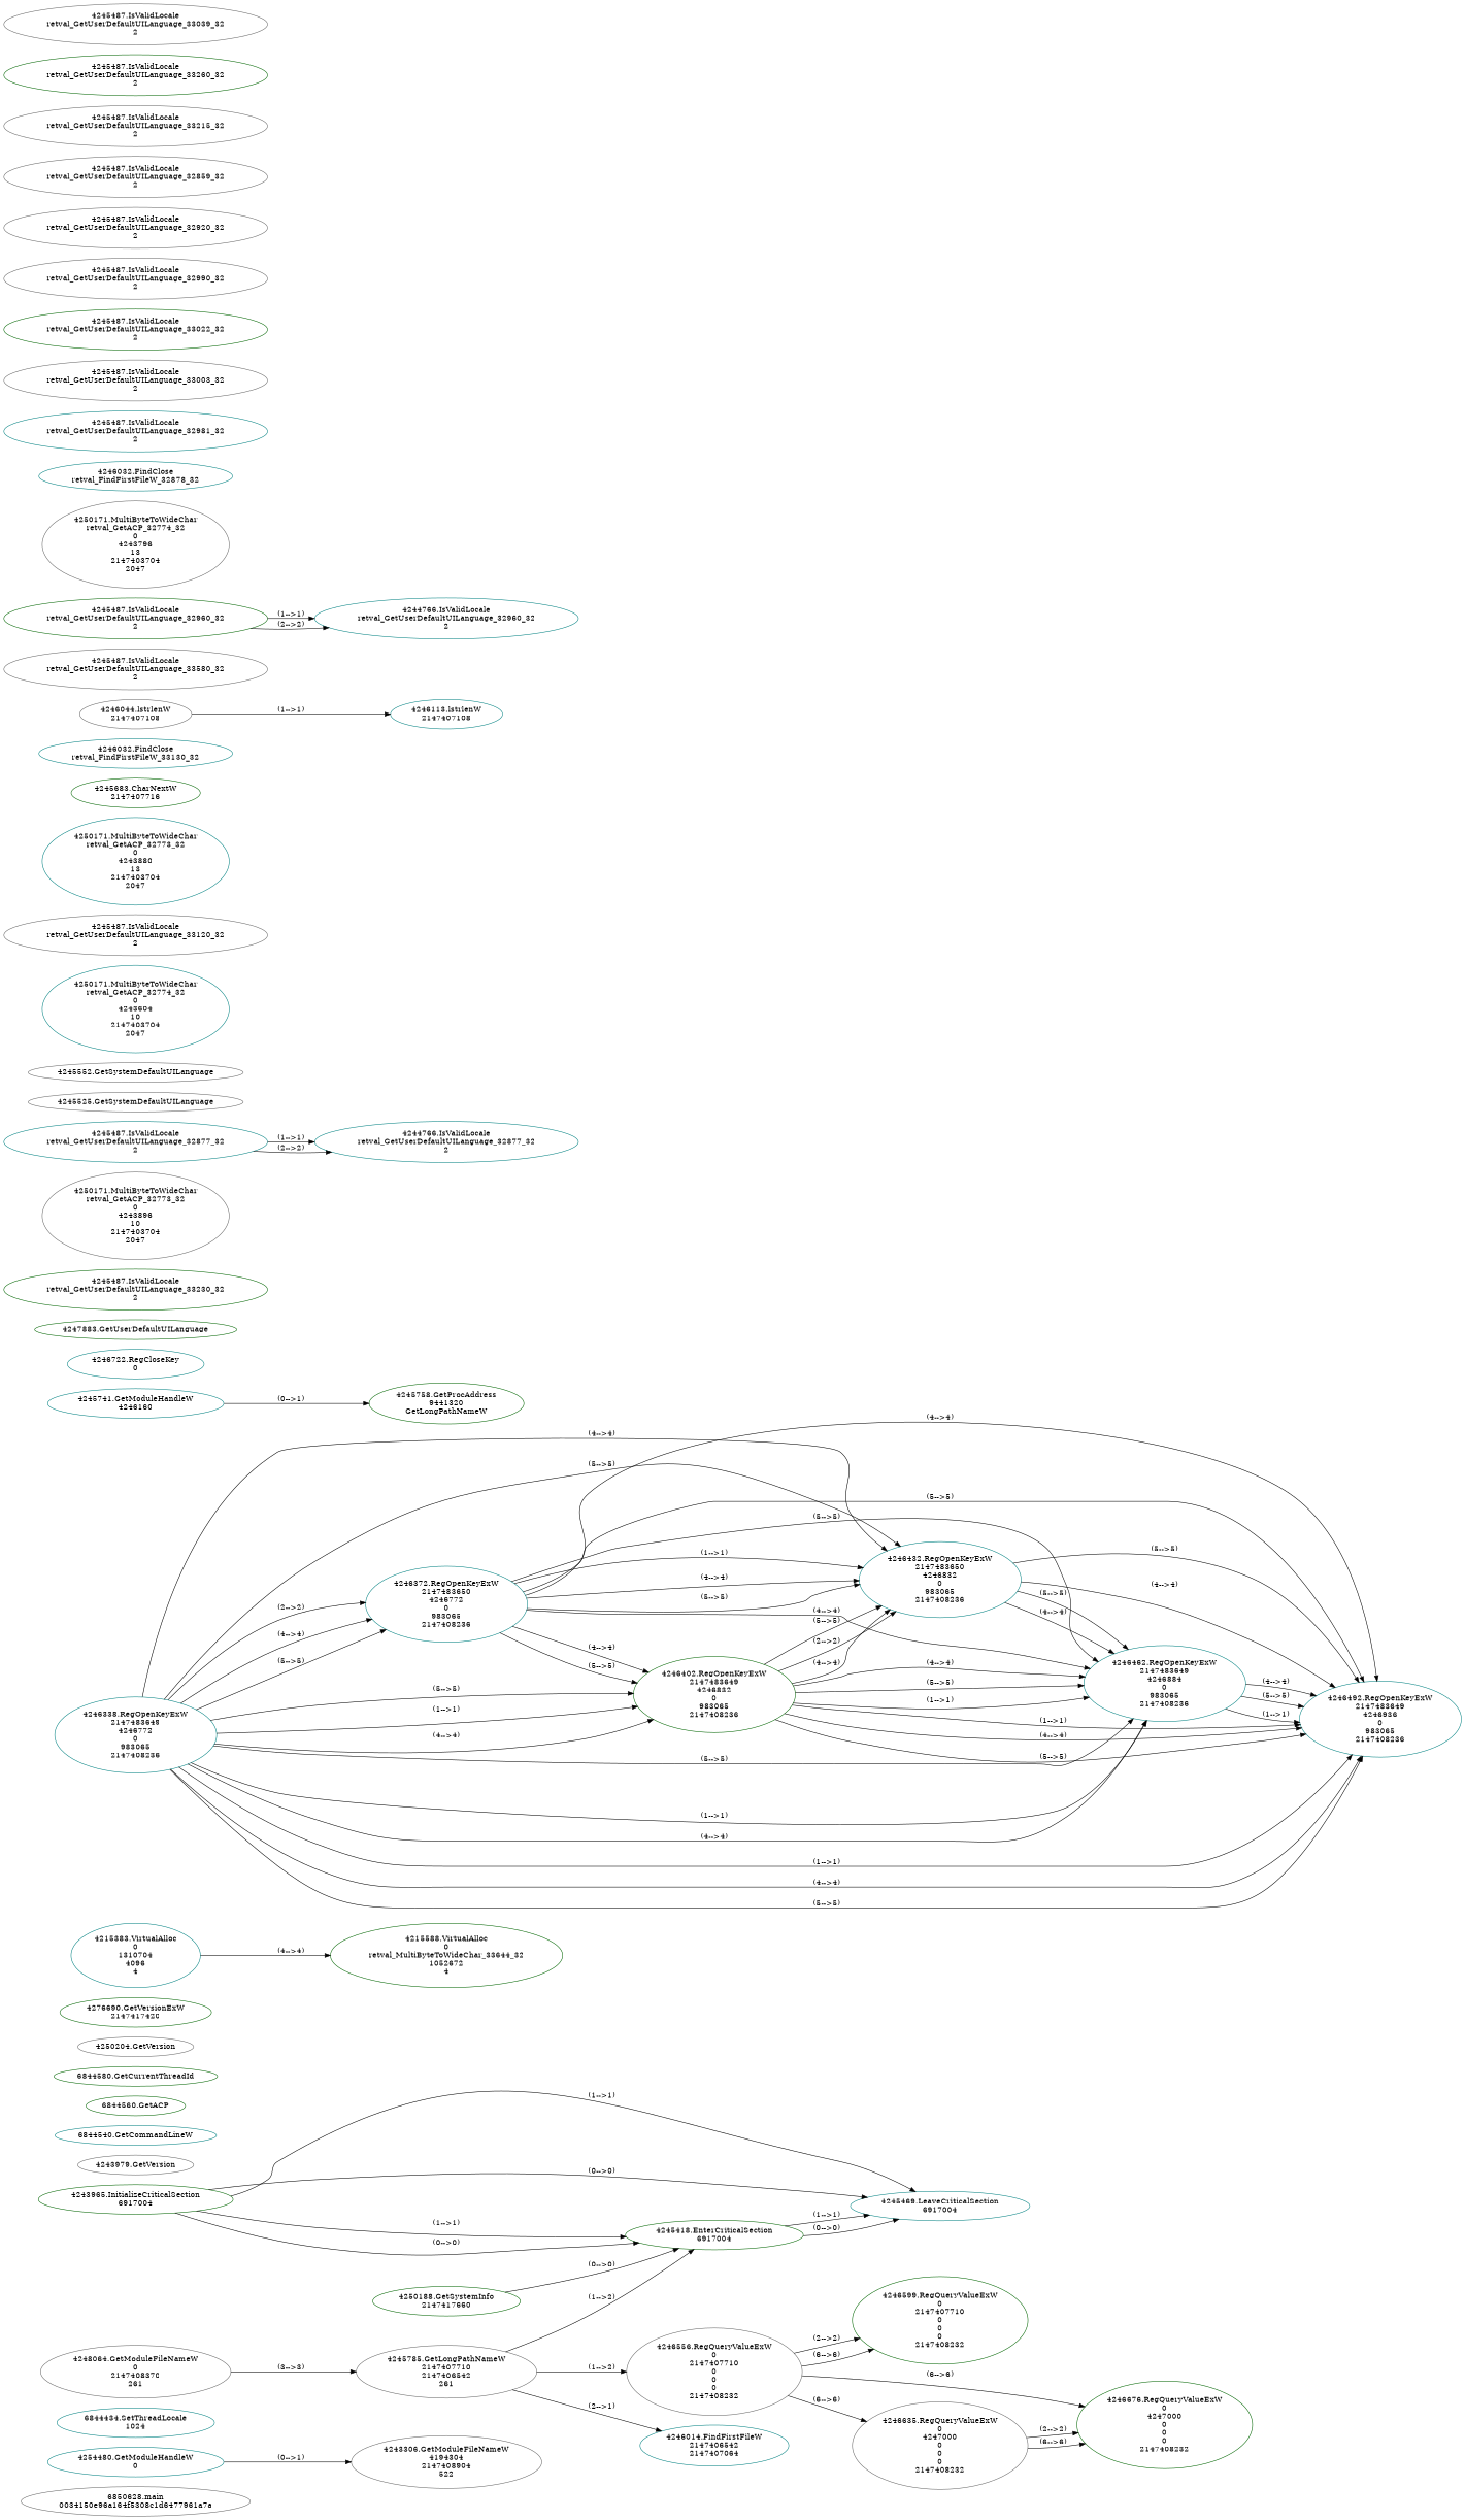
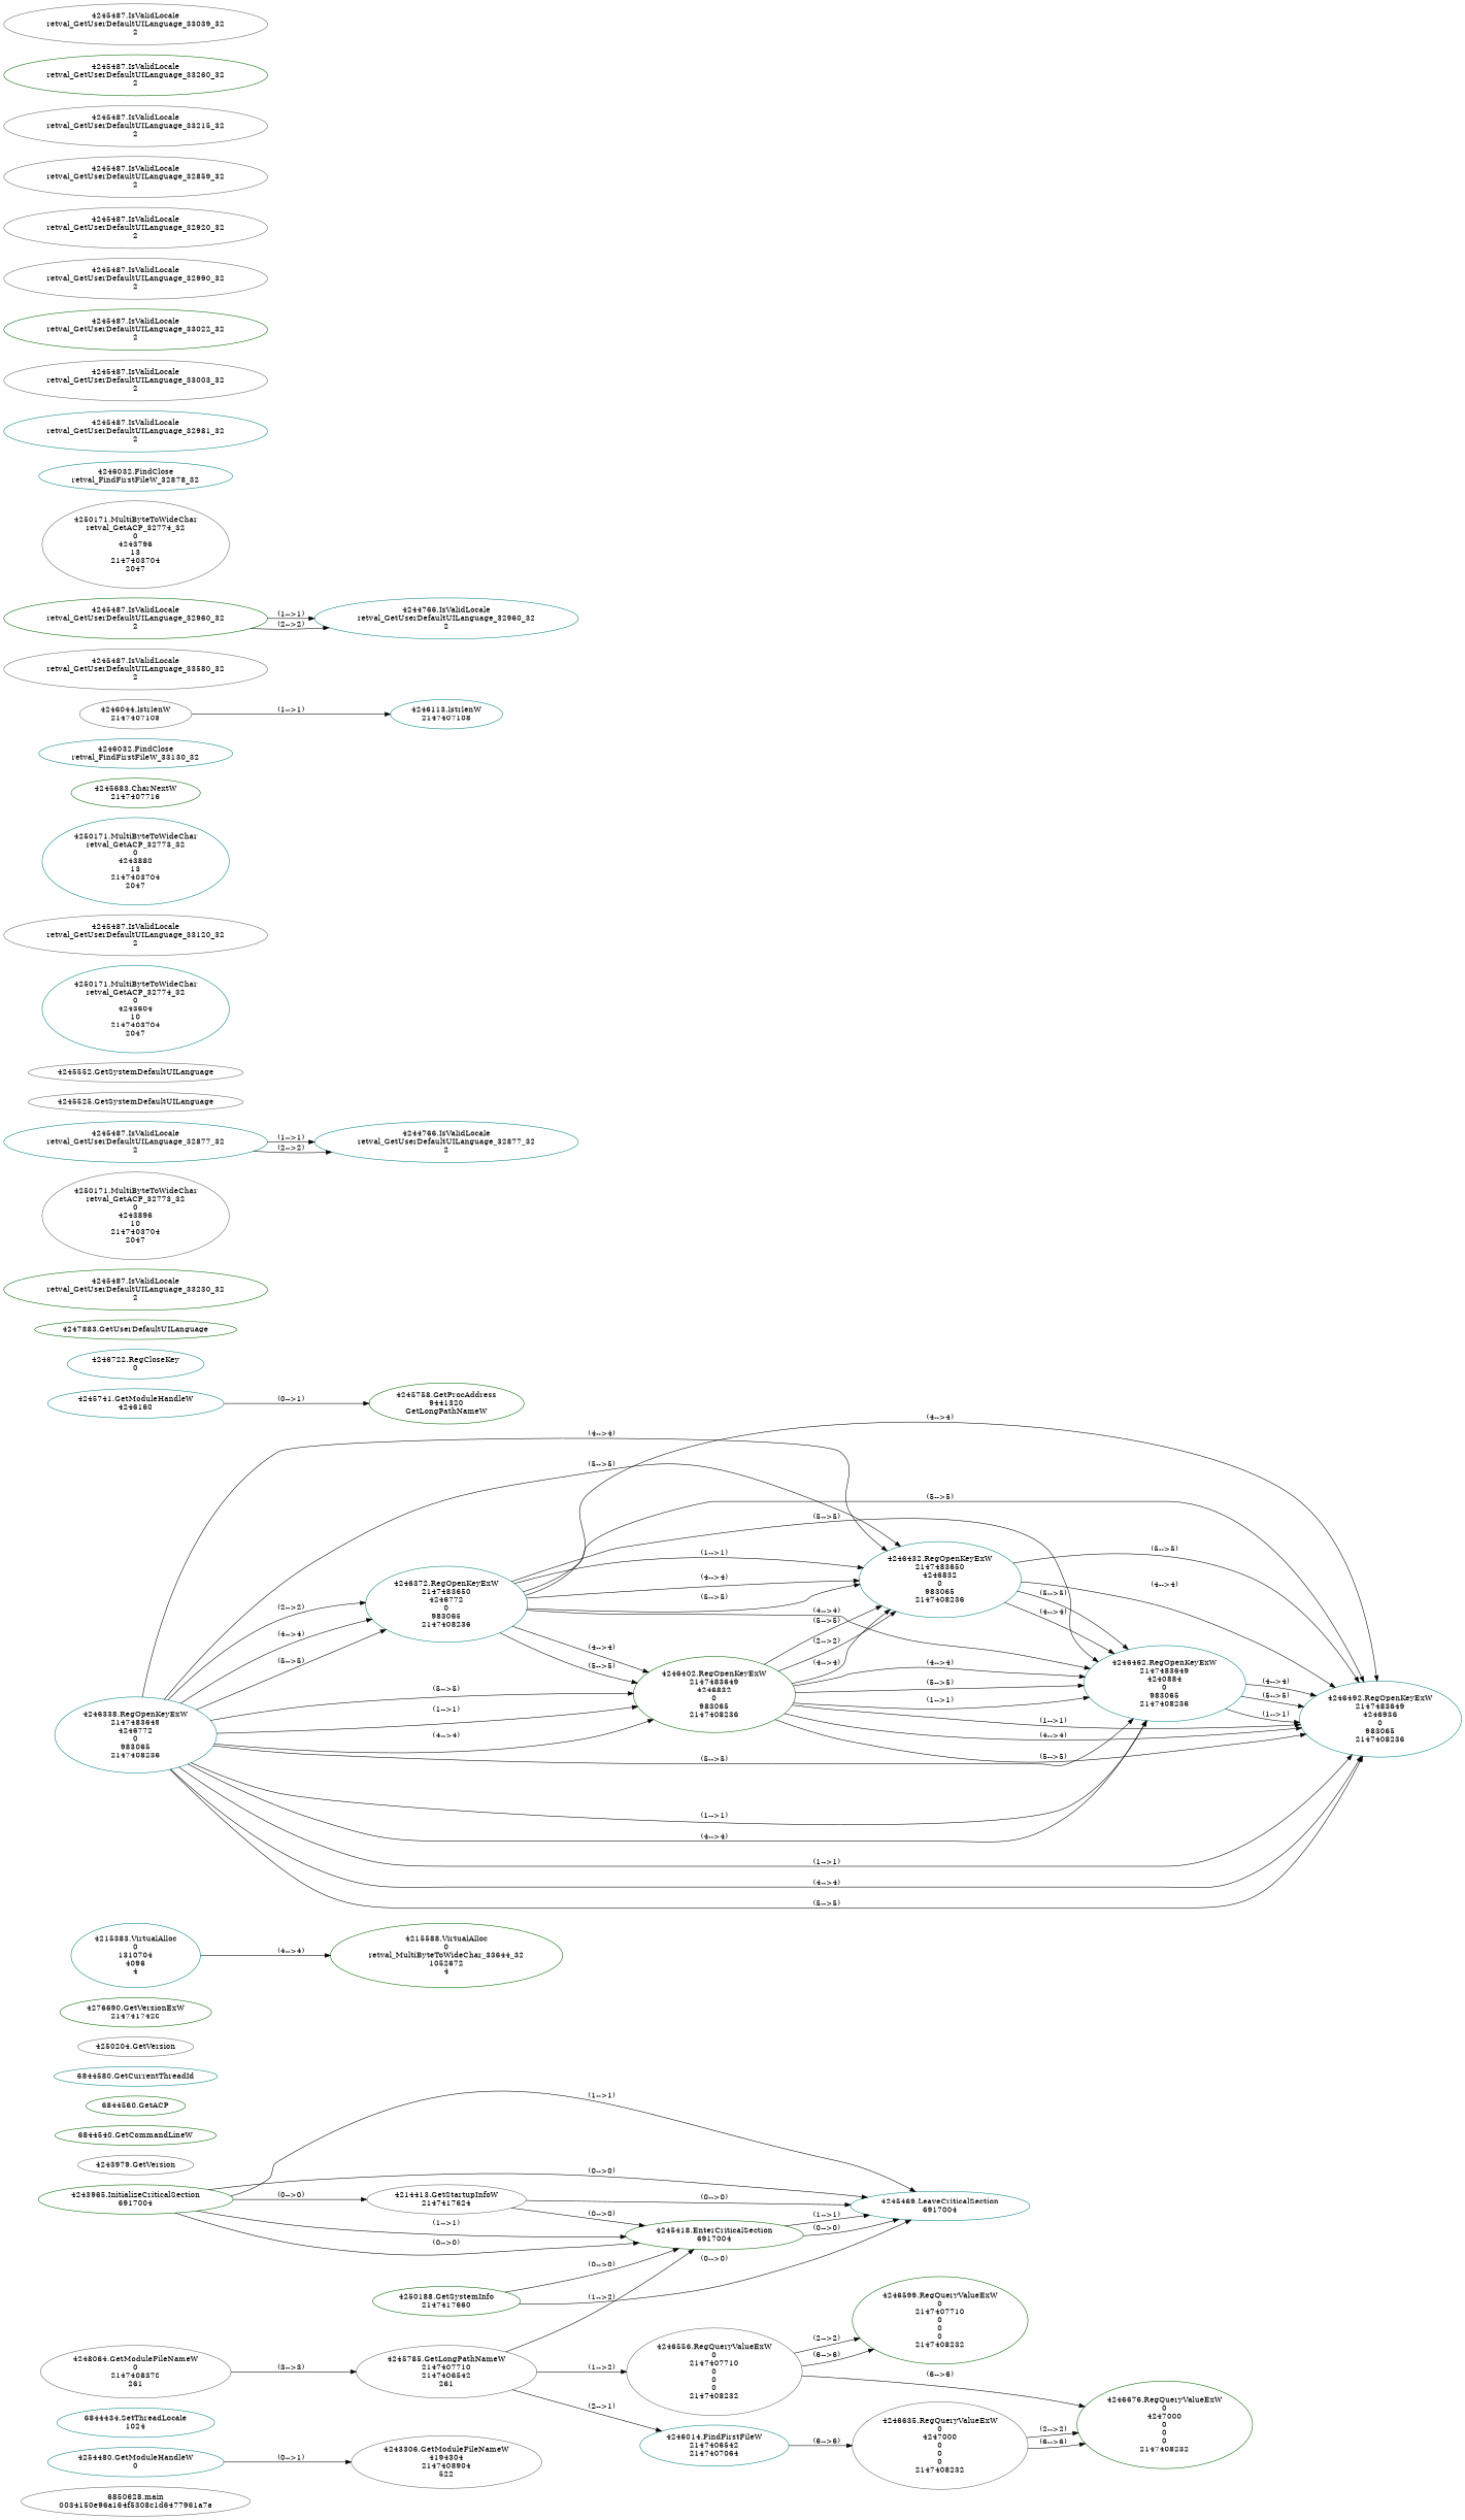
  digraph {
    rankdir=LR
    node [color=gray40]
    n1 [label="6850628.main\n0034150e96a164f5308c1d6477961a7a"]
    n2 [color=teal label="4254480.GetModuleHandleW\n0"]
    n3 [label="4243306.GetModuleFileNameW\n4194304\n2147408904\n522"]
    n4 [color=teal label="6844434.SetThreadLocale\n1024"]
    n5 [color=darkgreen label="4243965.InitializeCriticalSection\n6917004"]
+   n6 [label="4214413.GetStartupInfoW\n2147417624"]
    n7 [color=darkgreen label="4245418.EnterCriticalSection\n6917004"]
    n8 [color=teal label="4245469.LeaveCriticalSection\n6917004"]
    n9 [color=darkgreen label="4250188.GetSystemInfo\n2147417660"]
    n10 [label="4243979.GetVersion\n"]
-   n11 [color=teal label="6844540.GetCommandLineW\n"]
+   n11 [color=darkgreen label="6844540.GetCommandLineW\n"]
    n12 [color=darkgreen label="6844560.GetACP\n"]
-   n13 [color=darkgreen label="6844580.GetCurrentThreadId\n"]
+   n13 [color=teal label="6844580.GetCurrentThreadId\n"]
    n14 [label="4250204.GetVersion\n"]
    n15 [color=darkgreen label="4276690.GetVersionExW\n2147417420"]
    n16 [label="4248064.GetModuleFileNameW\n0\n2147408370\n261"]
    n17 [label="4245785.GetLongPathNameW\n2147407710\n2147406542\n261"]
    n18 [label="4246556.RegQueryValueExW\n0\n2147407710\n0\n0\n0\n2147408232"]
    n19 [color=teal label="4246014.FindFirstFileW\n2147406542\n2147407064"]
    n20 [color=teal label="4215383.VirtualAlloc\n0\n1310704\n4096\n4"]
    n21 [color=darkgreen label="4215588.VirtualAlloc\n0\nretval_MultiByteToWideChar_33644_32\n1052672\n4"]
    n22 [color=teal label="4246338.RegOpenKeyExW\n2147483649\n4246772\n0\n983065\n2147408236"]
    n23 [color=teal label="4246372.RegOpenKeyExW\n2147483650\n4246772\n0\n983065\n2147408236"]
    n24 [color=darkgreen label="4246402.RegOpenKeyExW\n2147483649\n4246832\n0\n983065\n2147408236"]
    n25 [color=teal label="4246432.RegOpenKeyExW\n2147483650\n4246832\n0\n983065\n2147408236"]
-   n26 [color=teal label="4246462.RegOpenKeyExW\n2147483649\n4246884\n0\n983065\n2147408236"]
+   n26 [color=teal label="4246462.RegOpenKeyExW\n2147483649\n4240884\n0\n983065\n2147408236"]
    n27 [color=teal label="4246492.RegOpenKeyExW\n2147483649\n4246936\n0\n983065\n2147408236"]
    n28 [color=teal label="4245741.GetModuleHandleW\n4246160"]
    n29 [color=darkgreen label="4245758.GetProcAddress\n9441320\nGetLongPathNameW"]
    n30 [color=darkgreen label="4246599.RegQueryValueExW\n0\n2147407710\n0\n0\n0\n2147408232"]
    n31 [label="4246635.RegQueryValueExW\n0\n4247000\n0\n0\n0\n2147408232"]
    n32 [color=darkgreen label="4246676.RegQueryValueExW\n0\n4247000\n0\n0\n0\n2147408232"]
    n33 [color=teal label="4246722.RegCloseKey\n0"]
    n34 [color=darkgreen label="4247883.GetUserDefaultUILanguage\n"]
    n35 [color=darkgreen label="4245487.IsValidLocale\nretval_GetUserDefaultUILanguage_33230_32\n2"]
    n36 [label="4250171.MultiByteToWideChar\nretval_GetACP_32773_32\n0\n4243896\n10\n2147403704\n2047"]
    n37 [color=teal label="4245487.IsValidLocale\nretval_GetUserDefaultUILanguage_32877_32\n2"]
    n38 [color=teal label="4244766.IsValidLocale\nretval_GetUserDefaultUILanguage_32877_32\n2"]
    n39 [label="4245525.GetSystemDefaultUILanguage\n"]
    n40 [label="4245552.GetSystemDefaultUILanguage\n"]
    n41 [color=teal label="4250171.MultiByteToWideChar\nretval_GetACP_32774_32\n0\n4243604\n10\n2147403704\n2047"]
    n42 [label="4245487.IsValidLocale\nretval_GetUserDefaultUILanguage_33120_32\n2"]
    n43 [color=teal label="4250171.MultiByteToWideChar\nretval_GetACP_32773_32\n0\n4243880\n13\n2147403704\n2047"]
    n44 [color=darkgreen label="4245683.CharNextW\n2147407716"]
    n45 [color=teal label="4246032.FindClose\nretval_FindFirstFileW_33130_32"]
    n46 [label="4246044.lstrlenW\n2147407108"]
    n47 [color=teal label="4246113.lstrlenW\n2147407108"]
    n48 [label="4245487.IsValidLocale\nretval_GetUserDefaultUILanguage_33580_32\n2"]
    n49 [color=darkgreen label="4245487.IsValidLocale\nretval_GetUserDefaultUILanguage_32960_32\n2"]
    n50 [color=teal label="4244766.IsValidLocale\nretval_GetUserDefaultUILanguage_32960_32\n2"]
    n51 [label="4250171.MultiByteToWideChar\nretval_GetACP_32774_32\n0\n4243796\n13\n2147403704\n2047"]
    n52 [color=teal label="4246032.FindClose\nretval_FindFirstFileW_32878_32"]
    n53 [color=teal label="4245487.IsValidLocale\nretval_GetUserDefaultUILanguage_32981_32\n2"]
    n54 [label="4245487.IsValidLocale\nretval_GetUserDefaultUILanguage_33003_32\n2"]
    n55 [color=darkgreen label="4245487.IsValidLocale\nretval_GetUserDefaultUILanguage_33022_32\n2"]
    n56 [label="4245487.IsValidLocale\nretval_GetUserDefaultUILanguage_32990_32\n2"]
    n57 [label="4245487.IsValidLocale\nretval_GetUserDefaultUILanguage_32920_32\n2"]
    n58 [label="4245487.IsValidLocale\nretval_GetUserDefaultUILanguage_32859_32\n2"]
    n59 [label="4245487.IsValidLocale\nretval_GetUserDefaultUILanguage_33215_32\n2"]
    n60 [color=darkgreen label="4245487.IsValidLocale\nretval_GetUserDefaultUILanguage_33260_32\n2"]
    n61 [label="4245487.IsValidLocale\nretval_GetUserDefaultUILanguage_33039_32\n2"]
    n2 -> n3 [label="(0-->1)"]
+   n5 -> n6 [label="(0-->0)"]
    n5 -> n7 [label="(1-->1)"]
    n5 -> n7 [label="(0-->0)"]
    n5 -> n8 [label="(1-->1)"]
    n5 -> n8 [label="(0-->0)"]
+   n6 -> n7 [label="(0-->0)"]
+   n6 -> n8 [label="(0-->0)"]
    n7 -> n8 [label="(1-->1)"]
    n7 -> n8 [label="(0-->0)"]
    n9 -> n7 [label="(0-->0)"]
+   n9 -> n8 [label="(0-->0)"]
    n16 -> n17 [label="(3-->3)"]
    n17 -> n7 [label="(1-->2)"]
    n17 -> n18 [label="(1-->2)"]
    n17 -> n19 [label="(2-->1)"]
    n18 -> n30 [label="(2-->2)"]
    n18 -> n30 [label="(6-->6)"]
-   n18 -> n31 [label="(6-->6)"]
+   n19 -> n31 [label="(6-->6)"]
    n18 -> n32 [label="(6-->6)"]
    n20 -> n21 [label="(4-->4)"]
    n22 -> n23 [label="(2-->2)"]
    n22 -> n23 [label="(4-->4)"]
    n22 -> n23 [label="(5-->5)"]
    n22 -> n24 [label="(1-->1)"]
    n22 -> n24 [label="(4-->4)"]
    n22 -> n24 [label="(5-->5)"]
    n22 -> n25 [label="(4-->4)"]
    n22 -> n25 [label="(5-->5)"]
    n22 -> n26 [label="(1-->1)"]
    n22 -> n26 [label="(4-->4)"]
    n22 -> n26 [label="(5-->5)"]
    n22 -> n27 [label="(1-->1)"]
    n22 -> n27 [label="(4-->4)"]
    n22 -> n27 [label="(5-->5)"]
    n23 -> n24 [label="(4-->4)"]
    n23 -> n24 [label="(5-->5)"]
    n23 -> n25 [label="(1-->1)"]
    n23 -> n25 [label="(4-->4)"]
    n23 -> n25 [label="(5-->5)"]
    n23 -> n26 [label="(4-->4)"]
    n23 -> n26 [label="(5-->5)"]
    n23 -> n27 [label="(4-->4)"]
    n23 -> n27 [label="(5-->5)"]
    n24 -> n25 [label="(2-->2)"]
    n24 -> n25 [label="(4-->4)"]
    n24 -> n25 [label="(5-->5)"]
    n24 -> n26 [label="(1-->1)"]
    n24 -> n26 [label="(4-->4)"]
    n24 -> n26 [label="(5-->5)"]
    n24 -> n27 [label="(1-->1)"]
    n24 -> n27 [label="(4-->4)"]
    n24 -> n27 [label="(5-->5)"]
    n25 -> n26 [label="(4-->4)"]
    n25 -> n26 [label="(5-->5)"]
    n25 -> n27 [label="(4-->4)"]
    n25 -> n27 [label="(5-->5)"]
    n26 -> n27 [label="(1-->1)"]
    n26 -> n27 [label="(4-->4)"]
    n26 -> n27 [label="(5-->5)"]
    n28 -> n29 [label="(0-->1)"]
    n31 -> n32 [label="(2-->2)"]
    n31 -> n32 [label="(6-->6)"]
    n37 -> n38 [label="(1-->1)"]
    n37 -> n38 [label="(2-->2)"]
    n46 -> n47 [label="(1-->1)"]
    n49 -> n50 [label="(1-->1)"]
    n49 -> n50 [label="(2-->2)"]
  }
